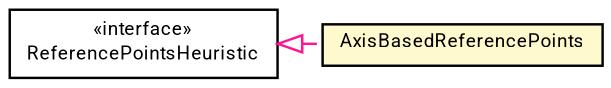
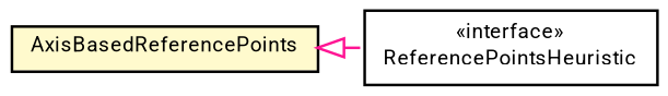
  digraph {
    nodesep=0.15
    rankdir=LR
    ranksep=0.25
    node [fontcolor=black fontname=Roboto fontsize=8 margin=0 shape=plaintext]
    n1 [height=0 label=<<table title="de.lmu.ifi.dbs.elki.utilities.referencepoints.ReferencePointsHeuristic" border="0" cellborder="1" cellspacing="0" cellpadding="2" href="ReferencePointsHeuristic.html" target="_parent"> 		<tr><td><table border="0" cellspacing="0" cellpadding="1"> 		<tr><td align="center" balign="center"> &#171;interface&#187; </td></tr> 		<tr><td align="center" balign="center"> <font face="Roboto">ReferencePointsHeuristic</font> </td></tr> 		</table></td></tr> 		</table>> width=0]
    n2 [height=0 label=<<table title="de.lmu.ifi.dbs.elki.utilities.referencepoints.AxisBasedReferencePoints" border="0" cellborder="1" cellspacing="0" cellpadding="2" bgcolor="lemonChiffon" href="AxisBasedReferencePoints.html" target="_parent"> 		<tr><td><table border="0" cellspacing="0" cellpadding="1"> 		<tr><td align="center" balign="center"> <font face="Roboto">AxisBasedReferencePoints</font> </td></tr> 		</table></td></tr> 		</table>> width=0]
-   n1 -> n2 [arrowtail=empty color=deeppink dir=back fontname=Roboto fontsize=7 labelfontname=Roboto labelfontsize=7 style=dashed weight=9]
+   n2 -> n1 [arrowtail=empty color=deeppink dir=back fontname=Roboto fontsize=7 labelfontname=Roboto labelfontsize=7 style=dashed weight=9]
  }
